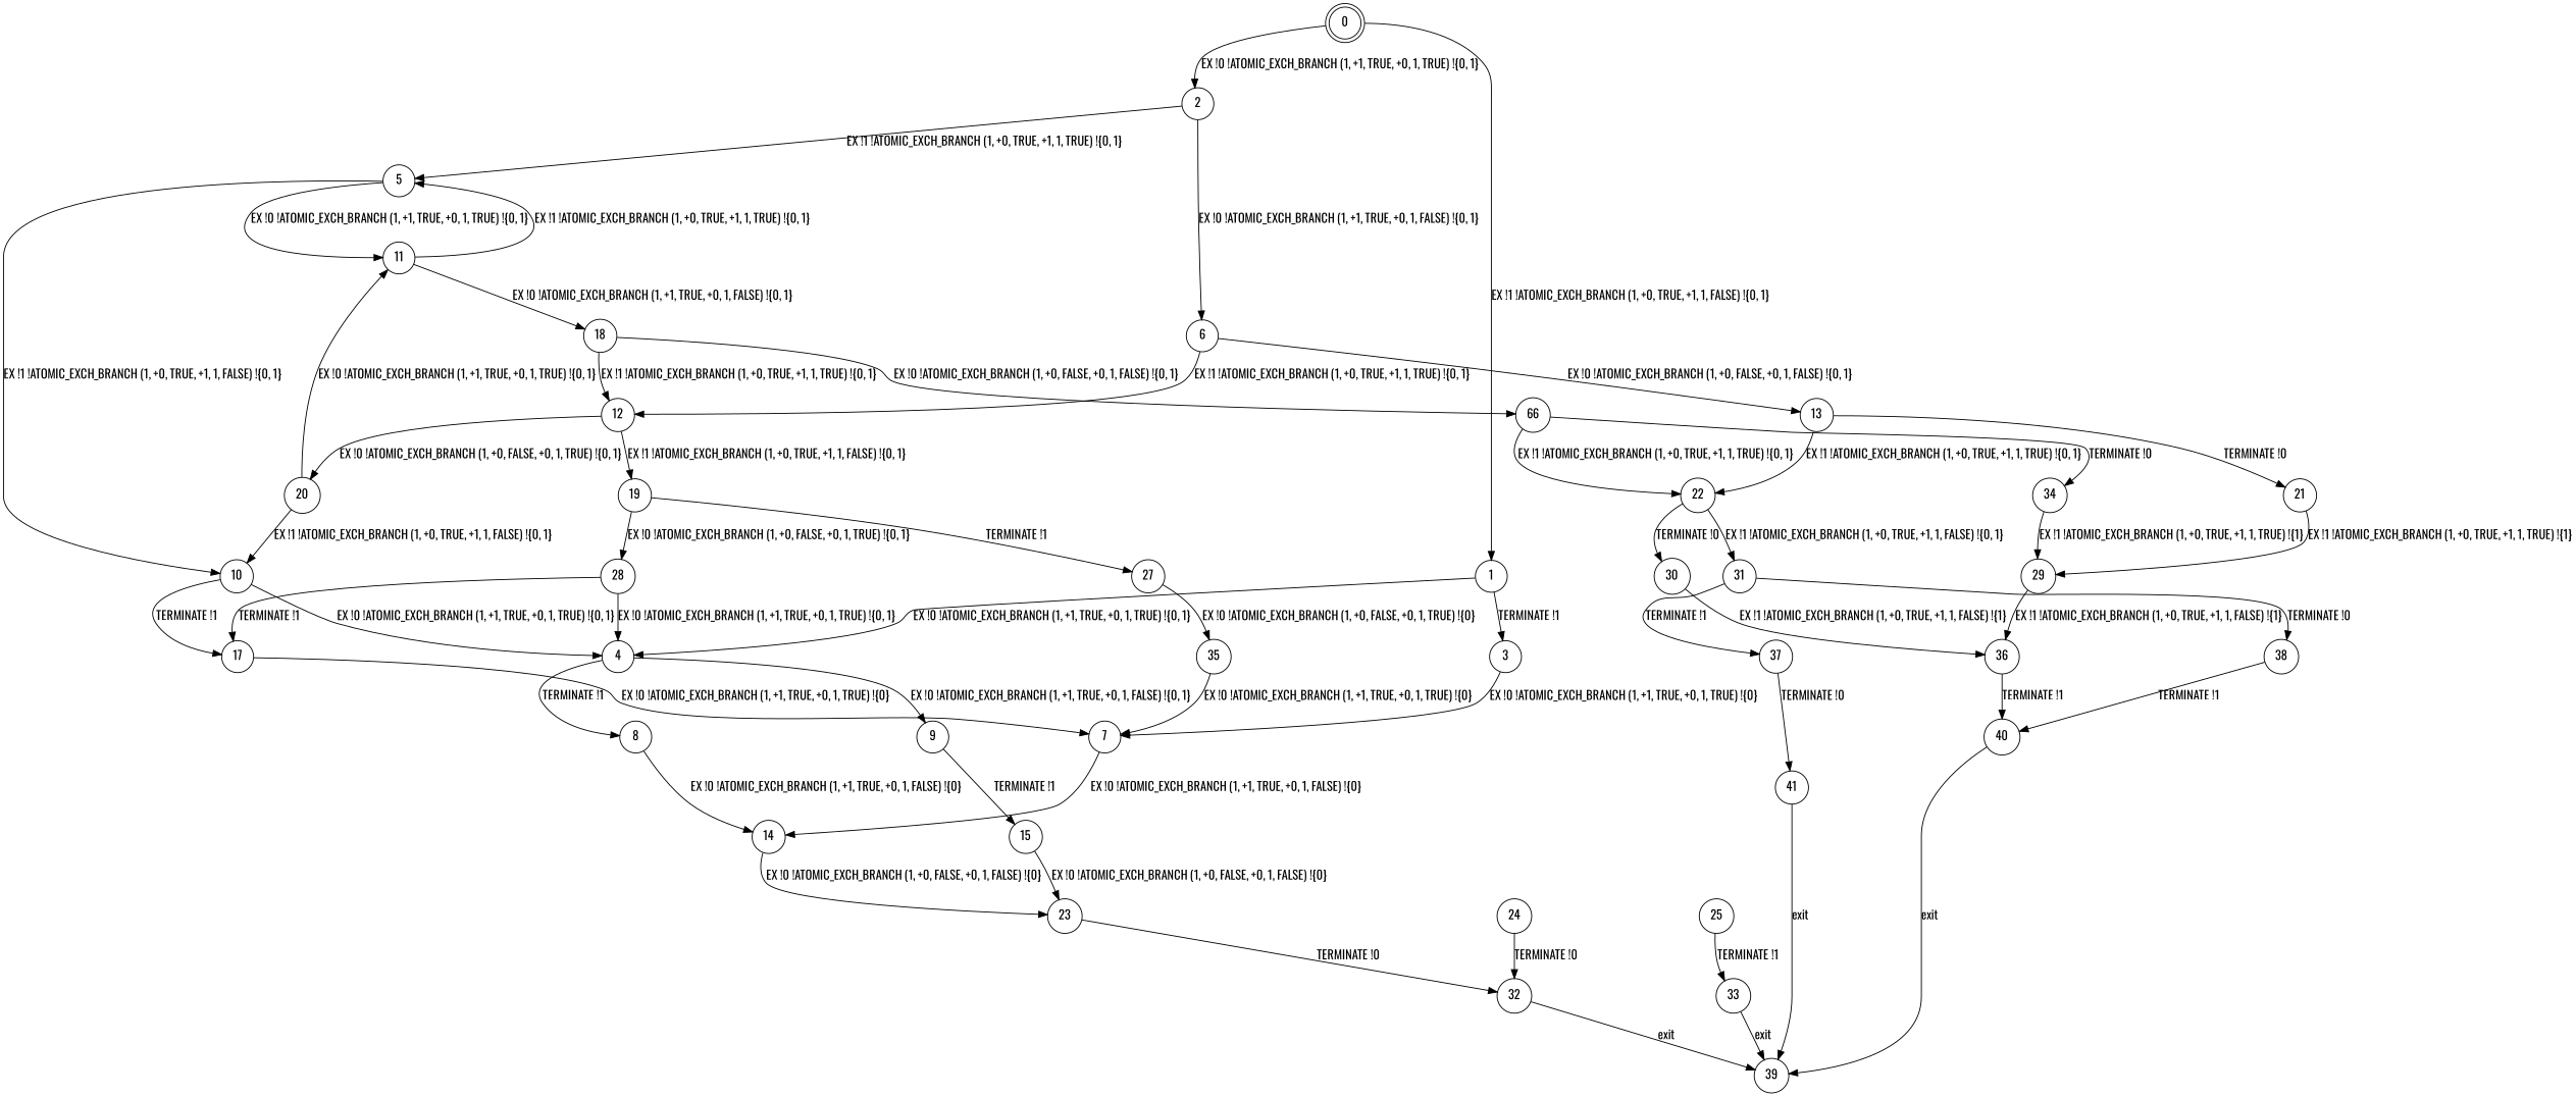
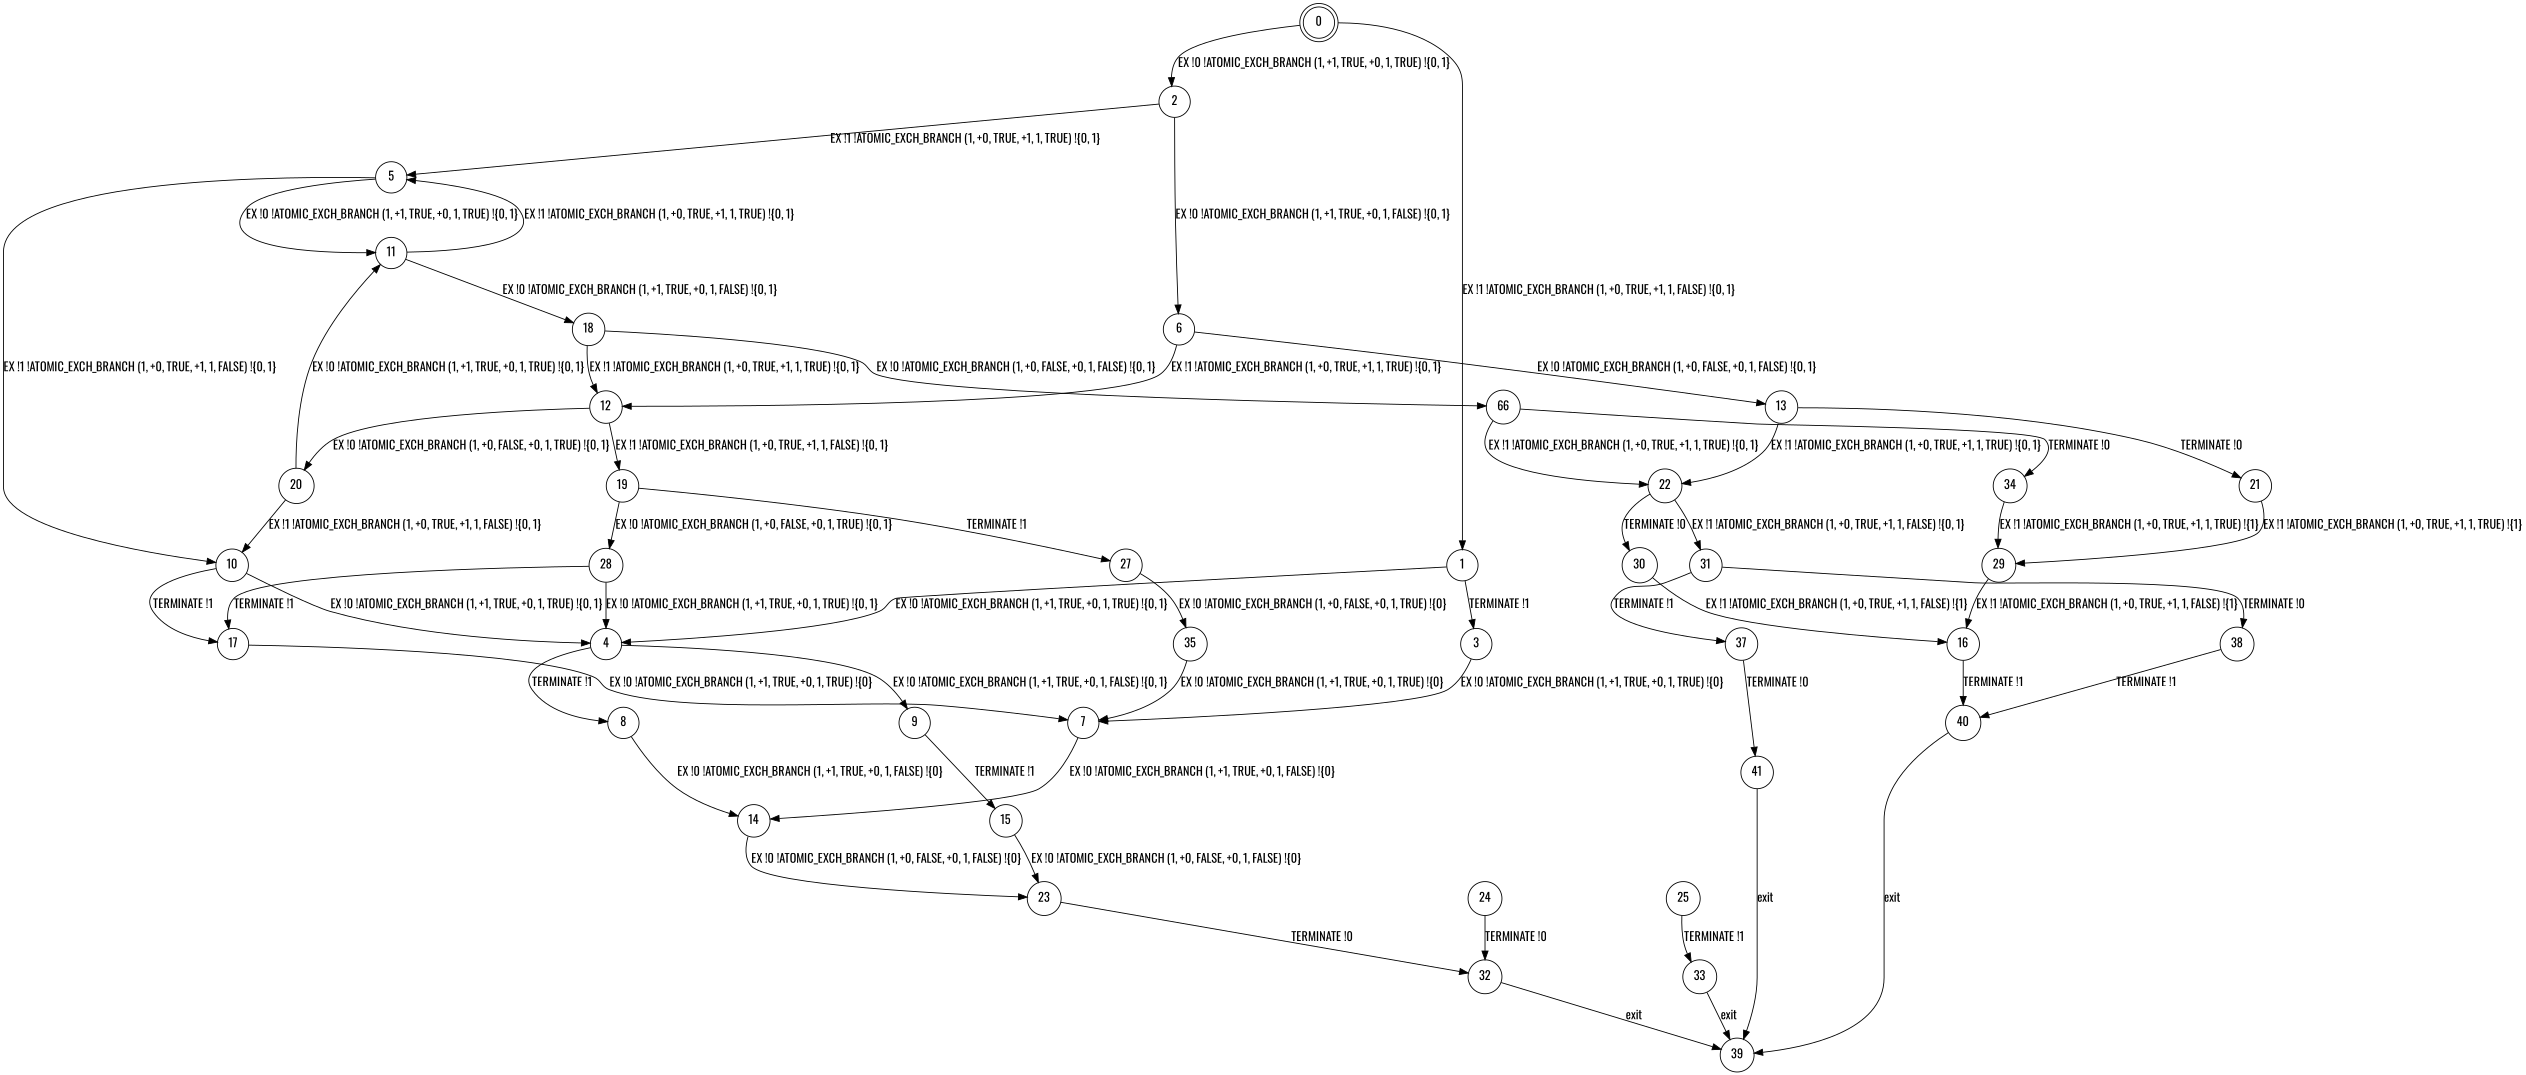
  digraph {
    fontname=Oswald
    node [fontname=Oswald shape=circle]
    edge [fontname=Oswald]
    0 [peripheries=2]
    1
    2
    3
    4
    5
    6
    7
    8
    9
    10
    11
    12
    13
    14
    15
    17
    18
    19
    20
    21
    22
    23
    n24 [label=66]
    27
    28
    29
    30
    31
    32
    24
    25
    33
    34
    35
-   36
+   36 [label=16]
    37
    38
    39
    40
    41
    0 -> 1 [label="EX !1 !ATOMIC_EXCH_BRANCH (1, +0, TRUE, +1, 1, FALSE) !{0, 1}"]
    0 -> 2 [label="EX !0 !ATOMIC_EXCH_BRANCH (1, +1, TRUE, +0, 1, TRUE) !{0, 1}"]
    1 -> 3 [label="TERMINATE !1"]
    1 -> 4 [label="EX !0 !ATOMIC_EXCH_BRANCH (1, +1, TRUE, +0, 1, TRUE) !{0, 1}"]
    2 -> 5 [label="EX !1 !ATOMIC_EXCH_BRANCH (1, +0, TRUE, +1, 1, TRUE) !{0, 1}"]
    2 -> 6 [label="EX !0 !ATOMIC_EXCH_BRANCH (1, +1, TRUE, +0, 1, FALSE) !{0, 1}"]
    3 -> 7 [label="EX !0 !ATOMIC_EXCH_BRANCH (1, +1, TRUE, +0, 1, TRUE) !{0}"]
    4 -> 8 [label="TERMINATE !1"]
    4 -> 9 [label="EX !0 !ATOMIC_EXCH_BRANCH (1, +1, TRUE, +0, 1, FALSE) !{0, 1}"]
    5 -> 10 [label="EX !1 !ATOMIC_EXCH_BRANCH (1, +0, TRUE, +1, 1, FALSE) !{0, 1}"]
    5 -> 11 [label="EX !0 !ATOMIC_EXCH_BRANCH (1, +1, TRUE, +0, 1, TRUE) !{0, 1}"]
    6 -> 12 [label="EX !1 !ATOMIC_EXCH_BRANCH (1, +0, TRUE, +1, 1, TRUE) !{0, 1}"]
    6 -> 13 [label="EX !0 !ATOMIC_EXCH_BRANCH (1, +0, FALSE, +0, 1, FALSE) !{0, 1}"]
    7 -> 14 [label="EX !0 !ATOMIC_EXCH_BRANCH (1, +1, TRUE, +0, 1, FALSE) !{0}"]
    8 -> 14 [label="EX !0 !ATOMIC_EXCH_BRANCH (1, +1, TRUE, +0, 1, FALSE) !{0}"]
    9 -> 15 [label="TERMINATE !1"]
    10 -> 4 [label="EX !0 !ATOMIC_EXCH_BRANCH (1, +1, TRUE, +0, 1, TRUE) !{0, 1}"]
    10 -> 17 [label="TERMINATE !1"]
    11 -> 5 [label="EX !1 !ATOMIC_EXCH_BRANCH (1, +0, TRUE, +1, 1, TRUE) !{0, 1}"]
    11 -> 18 [label="EX !0 !ATOMIC_EXCH_BRANCH (1, +1, TRUE, +0, 1, FALSE) !{0, 1}"]
    12 -> 19 [label="EX !1 !ATOMIC_EXCH_BRANCH (1, +0, TRUE, +1, 1, FALSE) !{0, 1}"]
    12 -> 20 [label="EX !0 !ATOMIC_EXCH_BRANCH (1, +0, FALSE, +0, 1, TRUE) !{0, 1}"]
    13 -> 21 [label="TERMINATE !0"]
    13 -> 22 [label="EX !1 !ATOMIC_EXCH_BRANCH (1, +0, TRUE, +1, 1, TRUE) !{0, 1}"]
    14 -> 23 [label="EX !0 !ATOMIC_EXCH_BRANCH (1, +0, FALSE, +0, 1, FALSE) !{0}"]
    15 -> 23 [label="EX !0 !ATOMIC_EXCH_BRANCH (1, +0, FALSE, +0, 1, FALSE) !{0}"]
    17 -> 7 [label="EX !0 !ATOMIC_EXCH_BRANCH (1, +1, TRUE, +0, 1, TRUE) !{0}"]
    18 -> 12 [label="EX !1 !ATOMIC_EXCH_BRANCH (1, +0, TRUE, +1, 1, TRUE) !{0, 1}"]
    18 -> n24 [label="EX !0 !ATOMIC_EXCH_BRANCH (1, +0, FALSE, +0, 1, FALSE) !{0, 1}"]
    19 -> 27 [label="TERMINATE !1"]
    19 -> 28 [label="EX !0 !ATOMIC_EXCH_BRANCH (1, +0, FALSE, +0, 1, TRUE) !{0, 1}"]
    20 -> 10 [label="EX !1 !ATOMIC_EXCH_BRANCH (1, +0, TRUE, +1, 1, FALSE) !{0, 1}"]
    20 -> 11 [label="EX !0 !ATOMIC_EXCH_BRANCH (1, +1, TRUE, +0, 1, TRUE) !{0, 1}"]
    21 -> 29 [label="EX !1 !ATOMIC_EXCH_BRANCH (1, +0, TRUE, +1, 1, TRUE) !{1}"]
    22 -> 30 [label="TERMINATE !0"]
    22 -> 31 [label="EX !1 !ATOMIC_EXCH_BRANCH (1, +0, TRUE, +1, 1, FALSE) !{0, 1}"]
    23 -> 32 [label="TERMINATE !0"]
    n24 -> 22 [label="EX !1 !ATOMIC_EXCH_BRANCH (1, +0, TRUE, +1, 1, TRUE) !{0, 1}"]
    n24 -> 34 [label="TERMINATE !0"]
    27 -> 35 [label="EX !0 !ATOMIC_EXCH_BRANCH (1, +0, FALSE, +0, 1, TRUE) !{0}"]
    28 -> 4 [label="EX !0 !ATOMIC_EXCH_BRANCH (1, +1, TRUE, +0, 1, TRUE) !{0, 1}"]
    28 -> 17 [label="TERMINATE !1"]
    29 -> 36 [label="EX !1 !ATOMIC_EXCH_BRANCH (1, +0, TRUE, +1, 1, FALSE) !{1}"]
    30 -> 36 [label="EX !1 !ATOMIC_EXCH_BRANCH (1, +0, TRUE, +1, 1, FALSE) !{1}"]
    31 -> 37 [label="TERMINATE !1"]
    31 -> 38 [label="TERMINATE !0"]
    32 -> 39 [label=exit]
    24 -> 32 [label="TERMINATE !0"]
    25 -> 33 [label="TERMINATE !1"]
    33 -> 39 [label=exit]
    34 -> 29 [label="EX !1 !ATOMIC_EXCH_BRANCH (1, +0, TRUE, +1, 1, TRUE) !{1}"]
    35 -> 7 [label="EX !0 !ATOMIC_EXCH_BRANCH (1, +1, TRUE, +0, 1, TRUE) !{0}"]
    36 -> 40 [label="TERMINATE !1"]
    37 -> 41 [label="TERMINATE !0"]
    38 -> 40 [label="TERMINATE !1"]
    40 -> 39 [label=exit]
    41 -> 39 [label=exit]
  }
